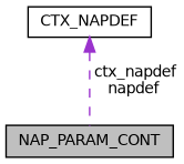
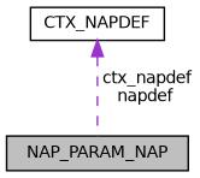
  digraph {
    node [color=black fontname=Helvetica fontsize=10 shape=record style=filled]
-   n1 [fillcolor=grey75 fontcolor=black height=0.2 label=NAP_PARAM_CONT width=0.4]
+   n1 [fillcolor=grey75 fontcolor=black height=0.2 label=NAP_PARAM_NAP width=0.4]
    n2 [fillcolor=white height=0.2 label=CTX_NAPDEF width=0.4]
    n2 -> n1 [color=darkorchid3 dir=back fontname=Helvetica fontsize=10 label=" ctx_napdef\nnapdef" labelfontname=Helvetica labelfontsize=10 style=dashed]
  }
